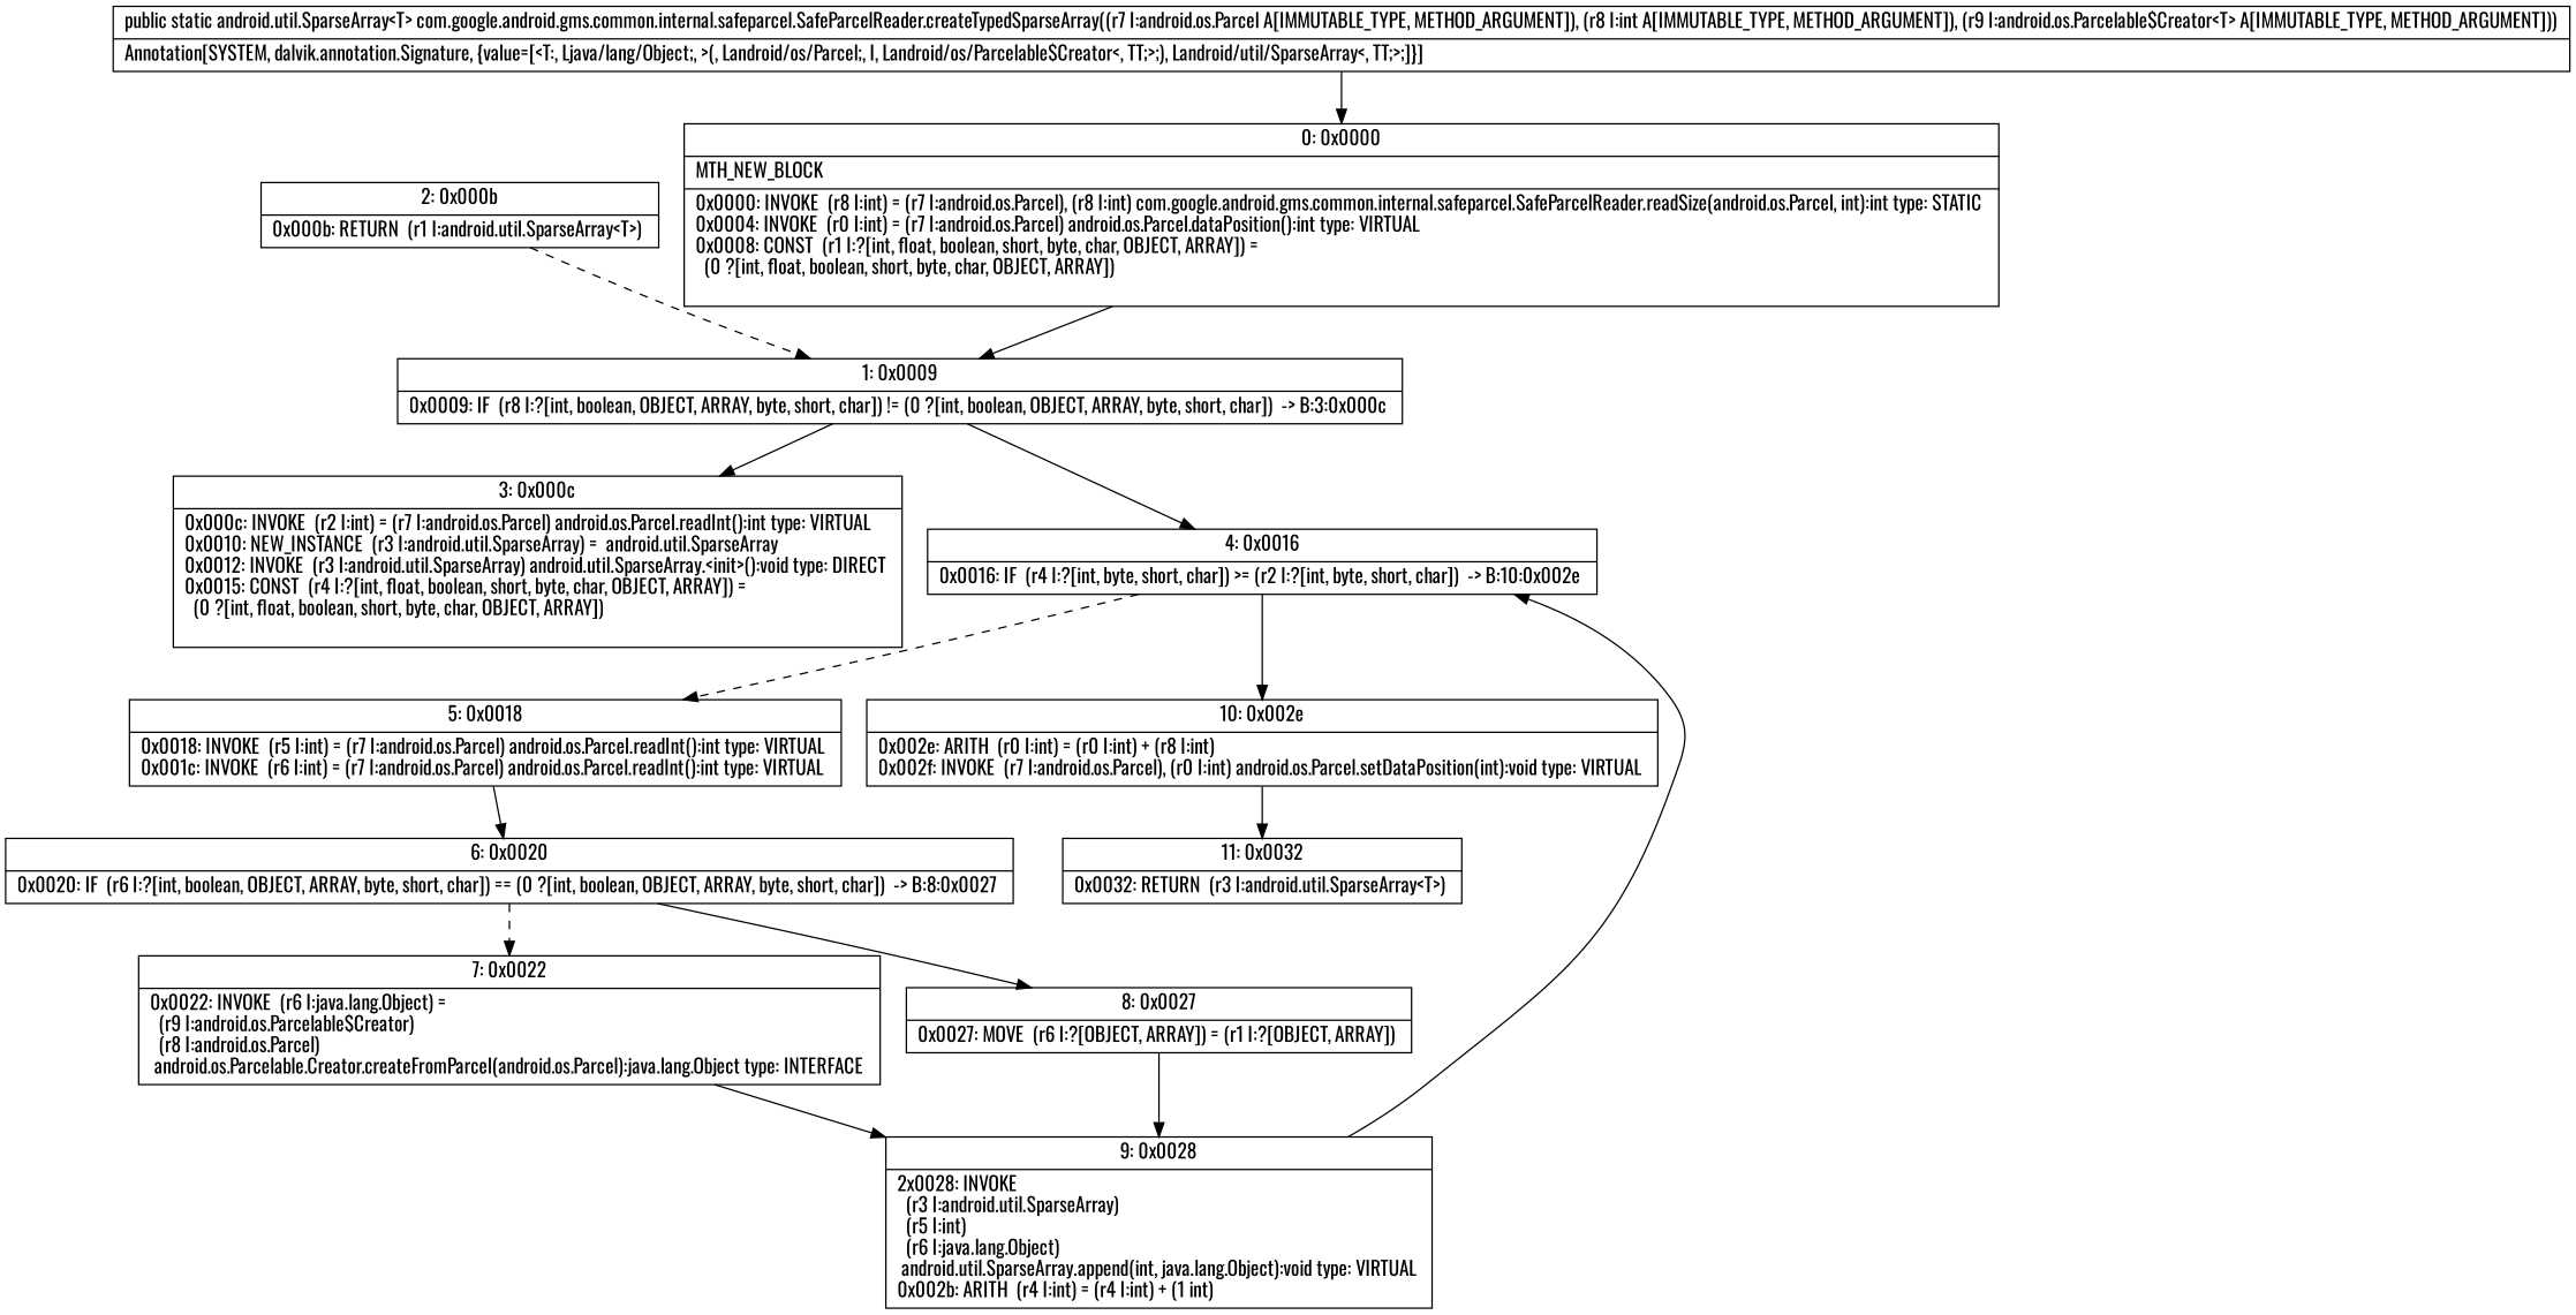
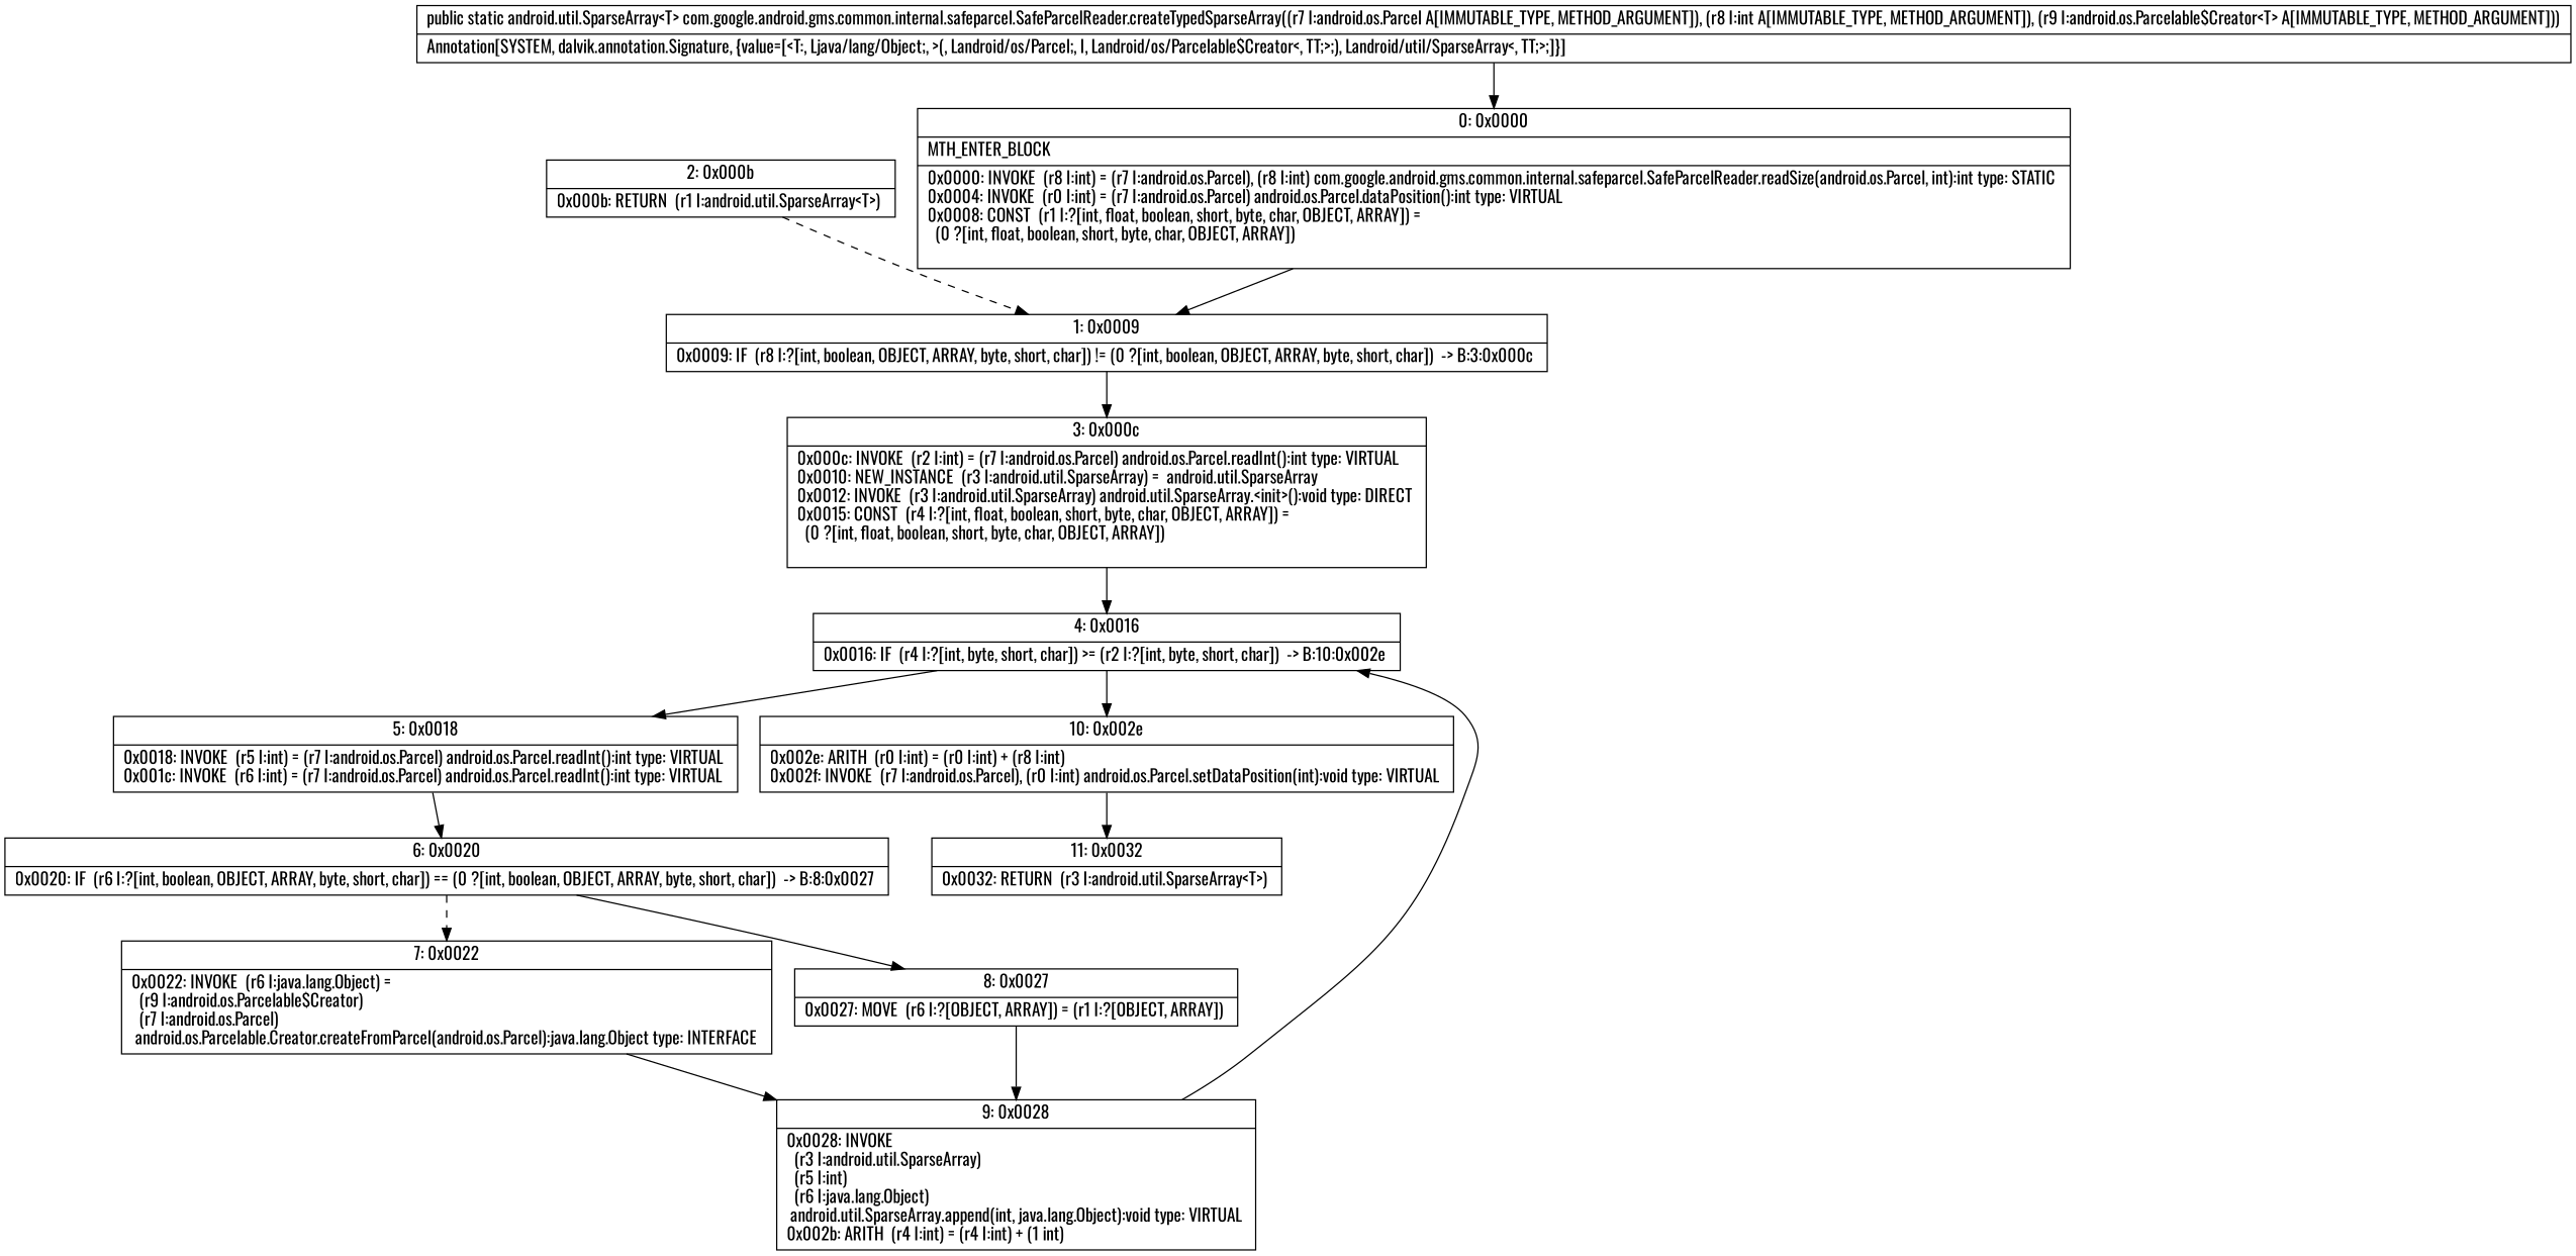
  digraph {
    fontname=Oswald
    node [fontname=Oswald shape=record]
    edge [fontname=Oswald]
-   n1 [label="{0\:\ 0x0000|MTH_NEW_BLOCK\l|0x0000: INVOKE  (r8 I:int) = (r7 I:android.os.Parcel), (r8 I:int) com.google.android.gms.common.internal.safeparcel.SafeParcelReader.readSize(android.os.Parcel, int):int type: STATIC \l0x0004: INVOKE  (r0 I:int) = (r7 I:android.os.Parcel) android.os.Parcel.dataPosition():int type: VIRTUAL \l0x0008: CONST  (r1 I:?[int, float, boolean, short, byte, char, OBJECT, ARRAY]) = \l  (0 ?[int, float, boolean, short, byte, char, OBJECT, ARRAY])\l \l}"]
+   n1 [label="{0\:\ 0x0000|MTH_ENTER_BLOCK\l|0x0000: INVOKE  (r8 I:int) = (r7 I:android.os.Parcel), (r8 I:int) com.google.android.gms.common.internal.safeparcel.SafeParcelReader.readSize(android.os.Parcel, int):int type: STATIC \l0x0004: INVOKE  (r0 I:int) = (r7 I:android.os.Parcel) android.os.Parcel.dataPosition():int type: VIRTUAL \l0x0008: CONST  (r1 I:?[int, float, boolean, short, byte, char, OBJECT, ARRAY]) = \l  (0 ?[int, float, boolean, short, byte, char, OBJECT, ARRAY])\l \l}"]
    n2 [label="{1\:\ 0x0009|0x0009: IF  (r8 I:?[int, boolean, OBJECT, ARRAY, byte, short, char]) != (0 ?[int, boolean, OBJECT, ARRAY, byte, short, char])  \-\> B:3:0x000c \l}"]
    n3 [label="{3\:\ 0x000c|0x000c: INVOKE  (r2 I:int) = (r7 I:android.os.Parcel) android.os.Parcel.readInt():int type: VIRTUAL \l0x0010: NEW_INSTANCE  (r3 I:android.util.SparseArray) =  android.util.SparseArray \l0x0012: INVOKE  (r3 I:android.util.SparseArray) android.util.SparseArray.\<init\>():void type: DIRECT \l0x0015: CONST  (r4 I:?[int, float, boolean, short, byte, char, OBJECT, ARRAY]) = \l  (0 ?[int, float, boolean, short, byte, char, OBJECT, ARRAY])\l \l}"]
    n4 [label="{2\:\ 0x000b|0x000b: RETURN  (r1 I:android.util.SparseArray\<T\>) \l}"]
    n5 [label="{4\:\ 0x0016|0x0016: IF  (r4 I:?[int, byte, short, char]) \>= (r2 I:?[int, byte, short, char])  \-\> B:10:0x002e \l}"]
    n6 [label="{5\:\ 0x0018|0x0018: INVOKE  (r5 I:int) = (r7 I:android.os.Parcel) android.os.Parcel.readInt():int type: VIRTUAL \l0x001c: INVOKE  (r6 I:int) = (r7 I:android.os.Parcel) android.os.Parcel.readInt():int type: VIRTUAL \l}"]
    n7 [label="{10\:\ 0x002e|0x002e: ARITH  (r0 I:int) = (r0 I:int) + (r8 I:int) \l0x002f: INVOKE  (r7 I:android.os.Parcel), (r0 I:int) android.os.Parcel.setDataPosition(int):void type: VIRTUAL \l}"]
    n8 [label="{6\:\ 0x0020|0x0020: IF  (r6 I:?[int, boolean, OBJECT, ARRAY, byte, short, char]) == (0 ?[int, boolean, OBJECT, ARRAY, byte, short, char])  \-\> B:8:0x0027 \l}"]
    n9 [label="{11\:\ 0x0032|0x0032: RETURN  (r3 I:android.util.SparseArray\<T\>) \l}"]
-   n10 [label="{7\:\ 0x0022|0x0022: INVOKE  (r6 I:java.lang.Object) = \l  (r9 I:android.os.Parcelable$Creator)\l  (r8 I:android.os.Parcel)\l android.os.Parcelable.Creator.createFromParcel(android.os.Parcel):java.lang.Object type: INTERFACE \l}"]
+   n10 [label="{7\:\ 0x0022|0x0022: INVOKE  (r6 I:java.lang.Object) = \l  (r9 I:android.os.Parcelable$Creator)\l  (r7 I:android.os.Parcel)\l android.os.Parcelable.Creator.createFromParcel(android.os.Parcel):java.lang.Object type: INTERFACE \l}"]
    n11 [label="{8\:\ 0x0027|0x0027: MOVE  (r6 I:?[OBJECT, ARRAY]) = (r1 I:?[OBJECT, ARRAY]) \l}"]
-   n12 [label="{9\:\ 0x0028|2x0028: INVOKE  \l  (r3 I:android.util.SparseArray)\l  (r5 I:int)\l  (r6 I:java.lang.Object)\l android.util.SparseArray.append(int, java.lang.Object):void type: VIRTUAL \l0x002b: ARITH  (r4 I:int) = (r4 I:int) + (1 int) \l}"]
+   n12 [label="{9\:\ 0x0028|0x0028: INVOKE  \l  (r3 I:android.util.SparseArray)\l  (r5 I:int)\l  (r6 I:java.lang.Object)\l android.util.SparseArray.append(int, java.lang.Object):void type: VIRTUAL \l0x002b: ARITH  (r4 I:int) = (r4 I:int) + (1 int) \l}"]
    n13 [label="{public static android.util.SparseArray\<T\> com.google.android.gms.common.internal.safeparcel.SafeParcelReader.createTypedSparseArray((r7 I:android.os.Parcel A[IMMUTABLE_TYPE, METHOD_ARGUMENT]), (r8 I:int A[IMMUTABLE_TYPE, METHOD_ARGUMENT]), (r9 I:android.os.Parcelable$Creator\<T\> A[IMMUTABLE_TYPE, METHOD_ARGUMENT]))  | Annotation[SYSTEM, dalvik.annotation.Signature, \{value=[\<T:, Ljava\/lang\/Object;, \>(, Landroid\/os\/Parcel;, I, Landroid\/os\/Parcelable$Creator\<, TT;\>;), Landroid\/util\/SparseArray\<, TT;\>;]\}]\l}"]
    n1 -> n2
    n2 -> n3
-   n2 -> n5
+   n3 -> n5
    n4 -> n2 [style=dashed]
-   n5 -> n6 [style=dashed]
+   n5 -> n6 [style=solid]
    n5 -> n7
    n6 -> n8
    n7 -> n9
    n8 -> n10 [style=dashed]
    n8 -> n11
    n10 -> n12
    n11 -> n12
    n12 -> n5
    n13 -> n1
  }
